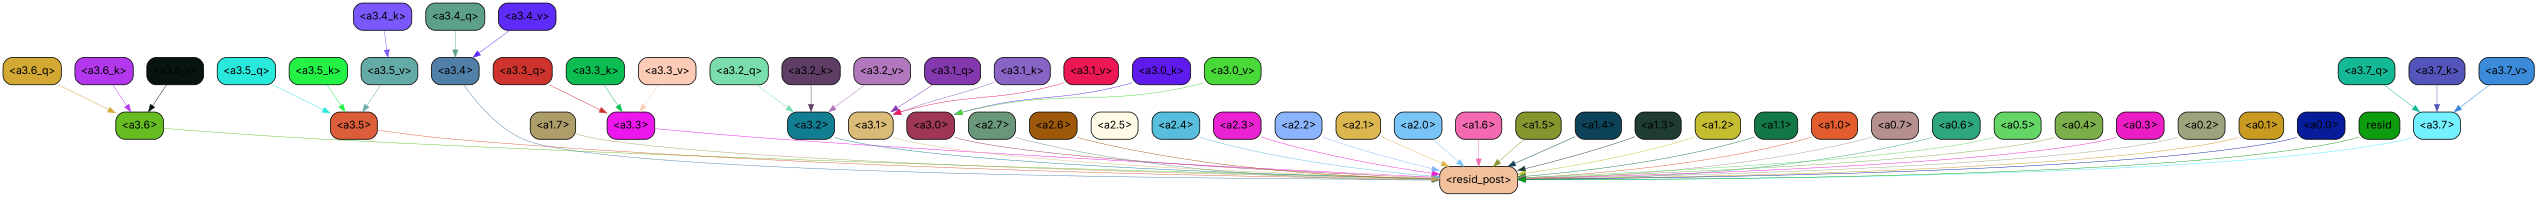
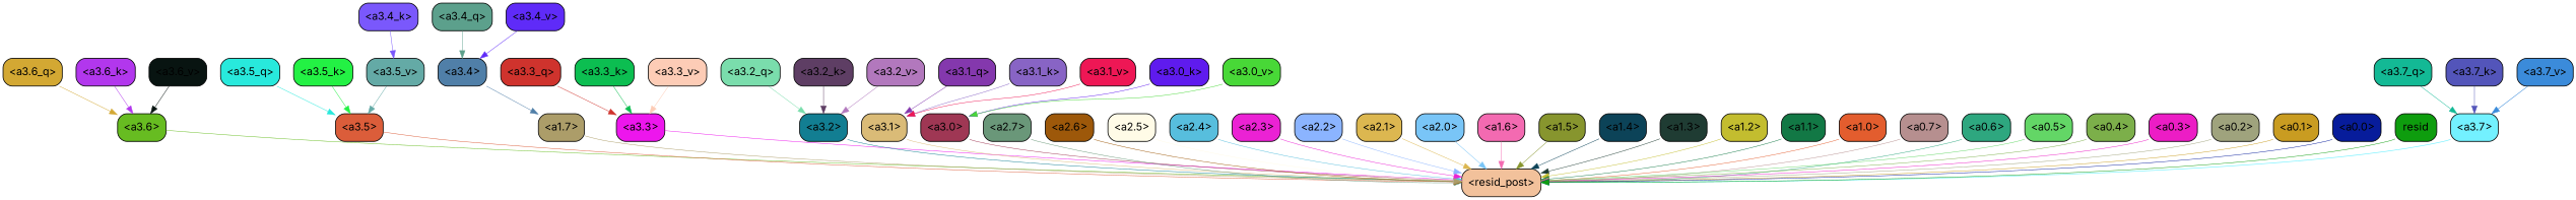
  strict digraph {
    fontname=Inter
    splines=true
    node [color=black fontname=Inter shape=box style="filled, rounded"]
    edge [fontname=Inter penwidth=0.6]
    "<a3.7>" [fillcolor="#73f1ff"]
    "<resid_post>" [fillcolor="#f2c19b"]
    "<a3.6>" [fillcolor="#67bc21"]
    "<a3.5>" [fillcolor="#db5d3a"]
    "<a3.4>" [fillcolor="#507fa8"]
    "<a3.3>" [fillcolor="#ed16ed"]
    "<a3.2>" [fillcolor="#127e92"]
    "<a3.1>" [fillcolor="#dabb77"]
    "<a3.0>" [fillcolor="#9f3754"]
    "<a2.7>" [fillcolor="#6a9779"]
    "<a2.6>" [fillcolor="#9d580a"]
    "<a2.5>" [fillcolor="#fffbe7"]
    "<a2.4>" [fillcolor="#57bedd"]
    "<a2.3>" [fillcolor="#eb22d4"]
    "<a2.2>" [fillcolor="#8bb4ff"]
    "<a2.1>" [fillcolor="#dcb750"]
    "<a2.0>" [fillcolor="#79c5f7"]
    "<a1.7>" [fillcolor="#ac9d69"]
    "<a1.6>" [fillcolor="#f36ab1"]
    "<a1.5>" [fillcolor="#87952e"]
    "<a1.4>" [fillcolor="#0c4358"]
    "<a1.3>" [fillcolor="#1f3c33"]
    "<a1.2>" [fillcolor="#c3bd2f"]
    "<a1.1>" [fillcolor="#127845"]
    "<a1.0>" [fillcolor="#e35d2e"]
    "<a0.7>" [fillcolor="#b68f8f"]
    "<a0.6>" [fillcolor="#2ea77f"]
    "<a0.5>" [fillcolor="#63d666"]
    "<a0.4>" [fillcolor="#7caf4a"]
    "<a0.3>" [fillcolor="#ec1dc5"]
    "<a0.2>" [fillcolor="#9fa37d"]
    "<a0.1>" [fillcolor="#c99c21"]
    "<a0.0>" [fillcolor="#071c9b"]
    n34 [fillcolor="#0e9d0e" label=resid]
    "<a3.7_q>" [fillcolor="#13b995"]
    "<a3.6_q>" [fillcolor="#d3a833"]
    "<a3.5_q>" [fillcolor="#28e9dc"]
    "<a3.4_q>" [fillcolor="#5ca08c"]
    "<a3.3_q>" [fillcolor="#cf332d"]
    "<a3.2_q>" [fillcolor="#7addac"]
    "<a3.1_q>" [fillcolor="#8438ad"]
    "<a3.7_k>" [fillcolor="#5355ba"]
    "<a3.6_k>" [fillcolor="#b237ed"]
    "<a3.5_k>" [fillcolor="#23f144"]
    "<a3.4_k>" [fillcolor="#7a58fc"]
    "<a3.5_v>" [fillcolor="#64aaa6"]
    "<a3.3_k>" [fillcolor="#0cbe51"]
    "<a3.2_k>" [fillcolor="#5e3e64"]
    "<a3.1_k>" [fillcolor="#8864c5"]
    "<a3.0_k>" [fillcolor="#5f1bee"]
    "<a3.7_v>" [fillcolor="#3b8bda"]
    "<a3.6_v>" [fillcolor="#081411"]
    "<a3.4_v>" [fillcolor="#5f2bf8"]
    "<a3.3_v>" [fillcolor="#fdccb6"]
    "<a3.2_v>" [fillcolor="#b278bd"]
    "<a3.1_v>" [fillcolor="#ee1755"]
    "<a3.0_v>" [fillcolor="#48d837"]
    "<a3.7>" -> "<resid_post>" [color="#73f1ff" penwidth=0.8263697922229767]
    "<a3.6>" -> "<resid_post>" [color="#67bc21"]
    "<a3.5>" -> "<resid_post>" [color="#db5d3a"]
-   "<a3.4>" -> "<resid_post>" [color="#507fa8"]
+   "<a3.4>" -> "<a1.7>" [color="#507fa8"]
    "<a3.3>" -> "<resid_post>" [color="#ed16ed"]
    "<a3.2>" -> "<resid_post>" [color="#127e92"]
    "<a3.1>" -> "<resid_post>" [color="#dabb77"]
    "<a3.0>" -> "<resid_post>" [color="#9f3754"]
    "<a2.7>" -> "<resid_post>" [color="#6a9779"]
    "<a2.6>" -> "<resid_post>" [color="#9d580a"]
    "<a2.5>" -> "<resid_post>" [color="#fffbe7"]
    "<a2.4>" -> "<resid_post>" [color="#57bedd"]
    "<a2.3>" -> "<resid_post>" [color="#eb22d4"]
    "<a2.2>" -> "<resid_post>" [color="#8bb4ff"]
    "<a2.1>" -> "<resid_post>" [color="#dcb750"]
    "<a2.0>" -> "<resid_post>" [color="#79c5f7"]
    "<a1.7>" -> "<resid_post>" [color="#ac9d69"]
    "<a1.6>" -> "<resid_post>" [color="#f36ab1"]
    "<a1.5>" -> "<resid_post>" [color="#87952e"]
    "<a1.4>" -> "<resid_post>" [color="#0c4358"]
    "<a1.3>" -> "<resid_post>" [color="#1f3c33"]
    "<a1.2>" -> "<resid_post>" [color="#c3bd2f"]
    "<a1.1>" -> "<resid_post>" [color="#127845"]
    "<a1.0>" -> "<resid_post>" [color="#e35d2e"]
    "<a0.7>" -> "<resid_post>" [color="#b68f8f"]
    "<a0.6>" -> "<resid_post>" [color="#2ea77f"]
    "<a0.5>" -> "<resid_post>" [color="#63d666"]
    "<a0.4>" -> "<resid_post>" [color="#7caf4a"]
    "<a0.3>" -> "<resid_post>" [color="#ec1dc5"]
    "<a0.2>" -> "<resid_post>" [color="#9fa37d"]
    "<a0.1>" -> "<resid_post>" [color="#c99c21"]
    "<a0.0>" -> "<resid_post>" [color="#071c9b"]
    n34 -> "<resid_post>" [color="#0e9d0e"]
    "<a3.7_q>" -> "<a3.7>" [color="#13b995"]
    "<a3.6_q>" -> "<a3.6>" [color="#d3a833"]
    "<a3.5_q>" -> "<a3.5>" [color="#28e9dc"]
    "<a3.4_q>" -> "<a3.4>" [color="#5ca08c"]
    "<a3.3_q>" -> "<a3.3>" [color="#cf332d"]
    "<a3.2_q>" -> "<a3.2>" [color="#7addac"]
    "<a3.1_q>" -> "<a3.1>" [color="#8438ad"]
    "<a3.7_k>" -> "<a3.7>" [color="#5355ba"]
    "<a3.6_k>" -> "<a3.6>" [color="#b237ed"]
    "<a3.5_k>" -> "<a3.5>" [color="#23f144"]
    "<a3.4_k>" -> "<a3.5_v>" [color="#7a58fc"]
    "<a3.5_v>" -> "<a3.5>" [color="#64aaa6"]
    "<a3.3_k>" -> "<a3.3>" [color="#0cbe51"]
    "<a3.2_k>" -> "<a3.2>" [color="#5e3e64"]
    "<a3.1_k>" -> "<a3.1>" [color="#8864c5"]
    "<a3.0_k>" -> "<a3.0>" [color="#5f1bee"]
    "<a3.7_v>" -> "<a3.7>" [color="#3b8bda" penwidth=0.6738671064376831]
    "<a3.6_v>" -> "<a3.6>" [color="#081411"]
    "<a3.4_v>" -> "<a3.4>" [color="#5f2bf8"]
    "<a3.3_v>" -> "<a3.3>" [color="#fdccb6"]
    "<a3.2_v>" -> "<a3.2>" [color="#b278bd"]
    "<a3.1_v>" -> "<a3.1>" [color="#ee1755"]
    "<a3.0_v>" -> "<a3.0>" [color="#48d837"]
  }
